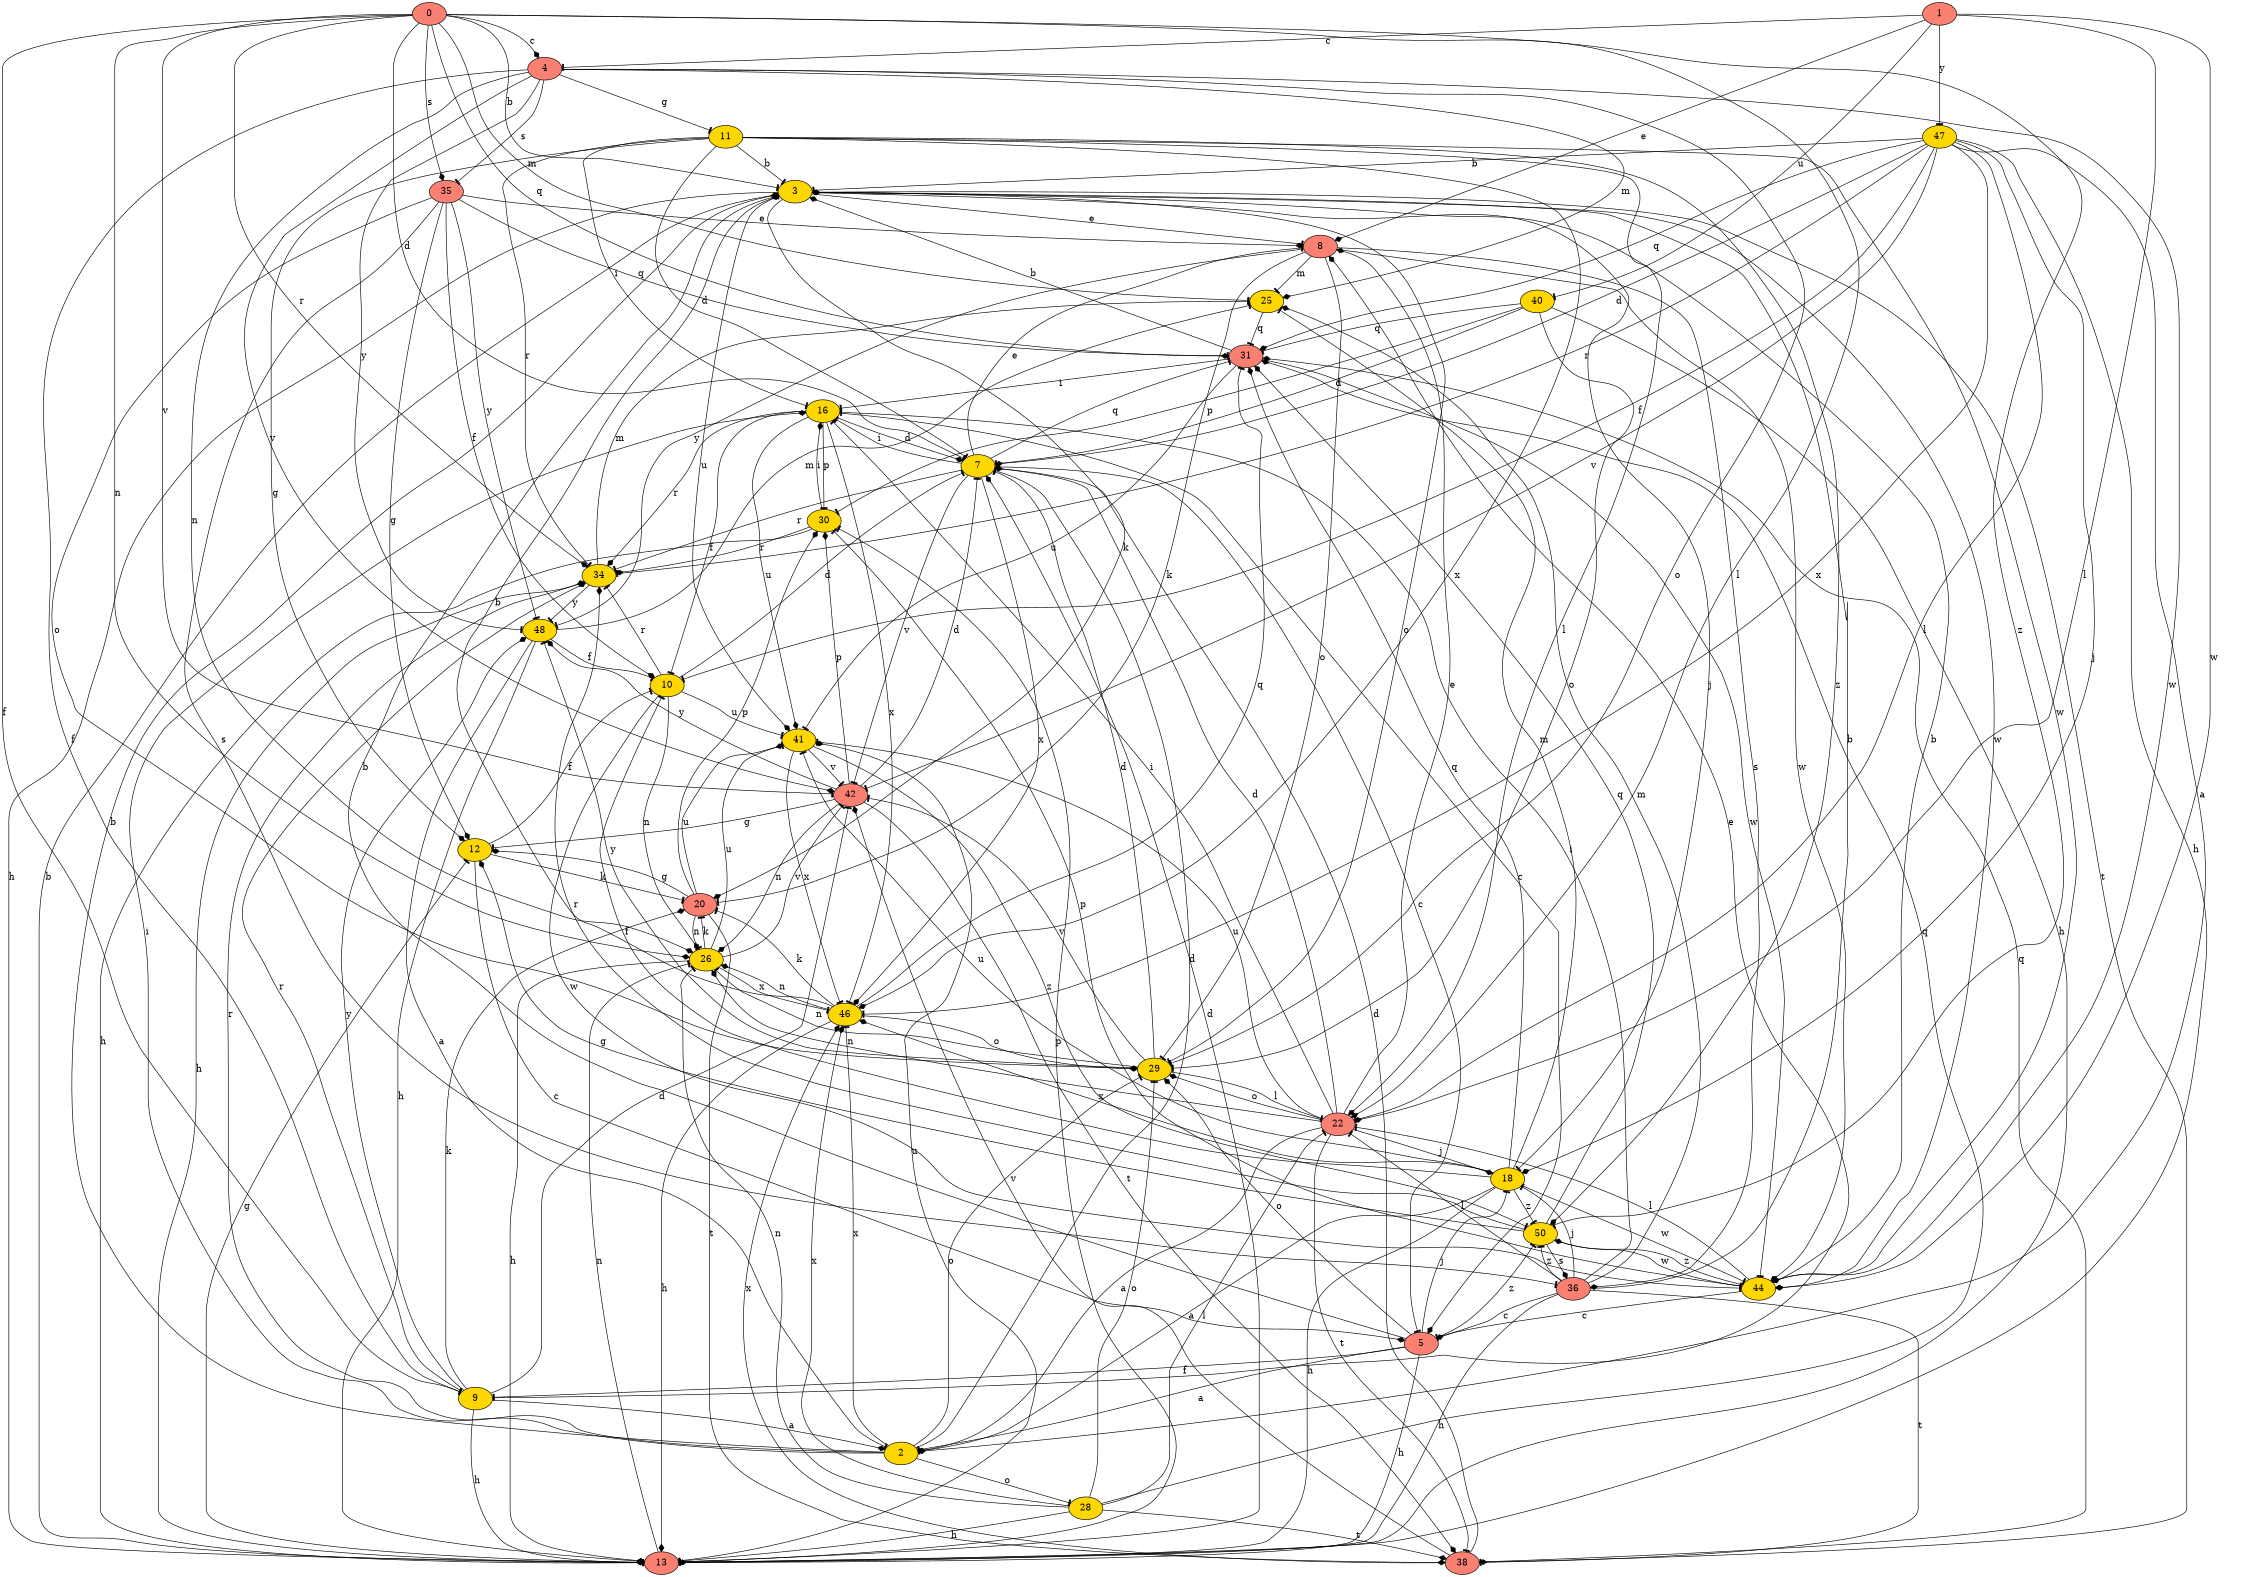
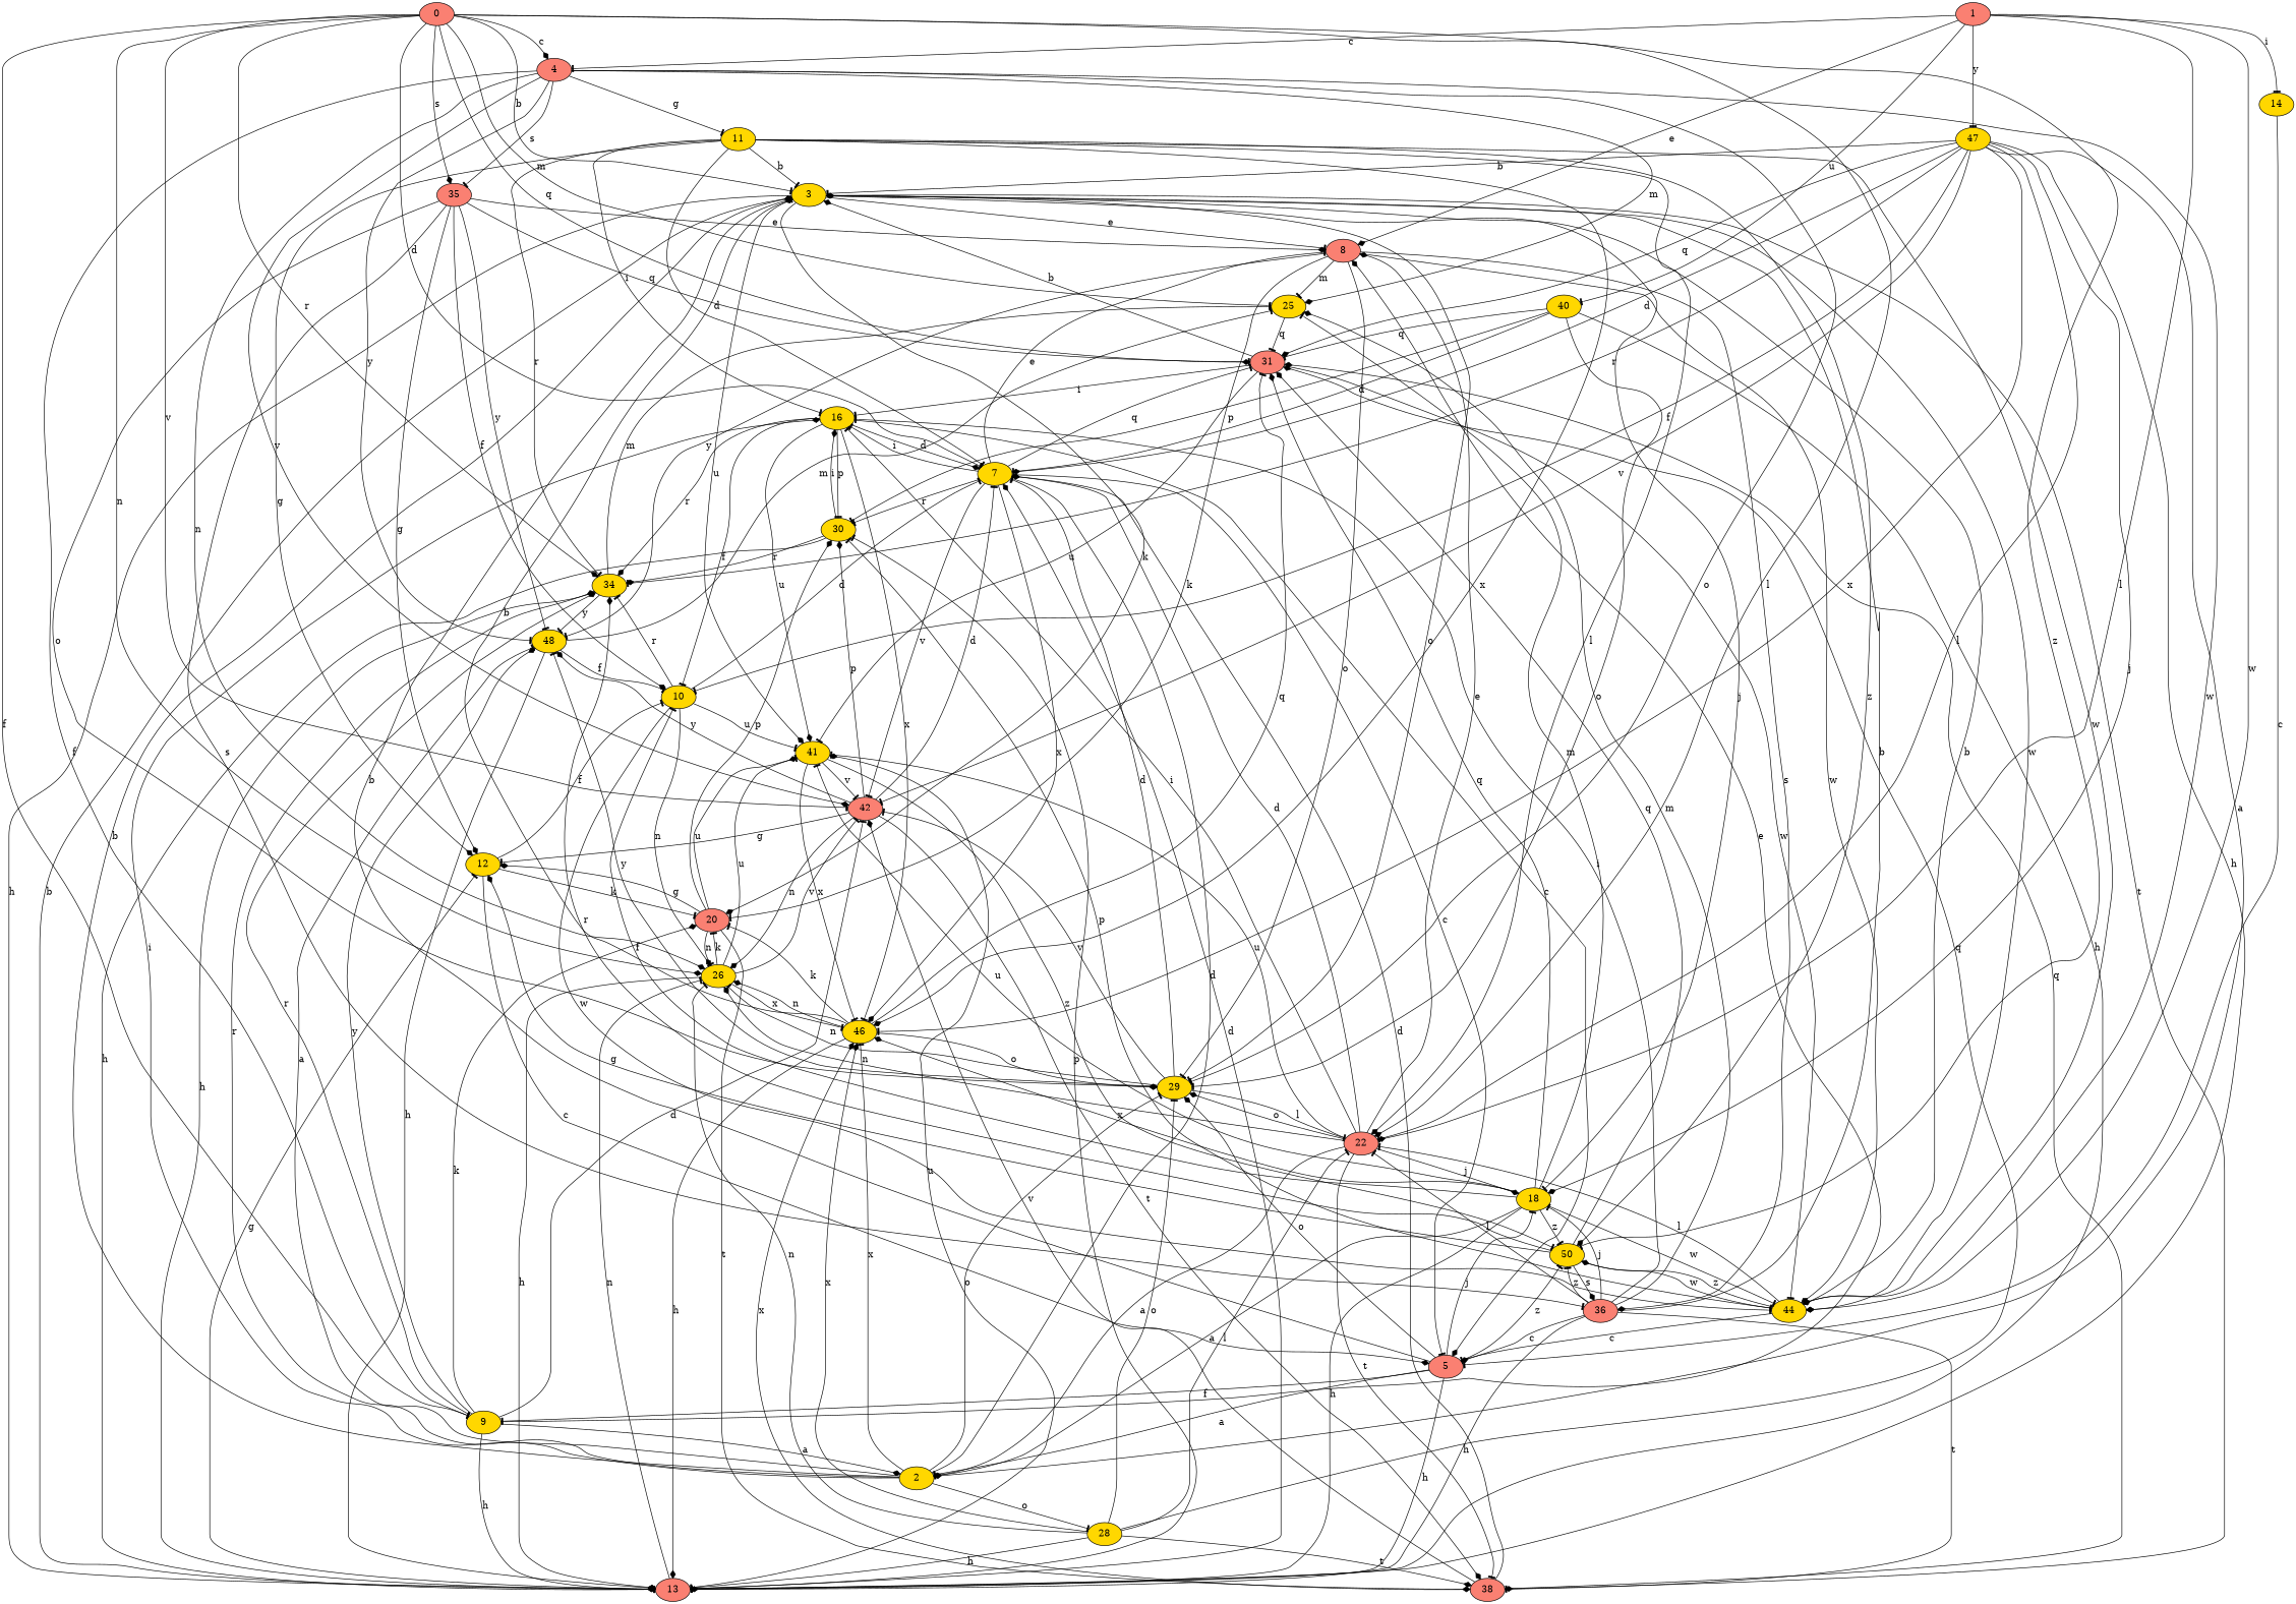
  strict digraph {
    node [fillcolor=gold style=filled]
    edge [arrowhead=tee]
    0 [fillcolor=salmon]
    3
    4 [fillcolor=salmon]
    7
    9
    22 [fillcolor=salmon]
    25
    26
    31 [fillcolor=salmon]
    34
    35 [fillcolor=salmon]
    42 [fillcolor=salmon]
    50
    8 [fillcolor=salmon]
    44
    29
    13 [fillcolor=salmon]
    18
    20 [fillcolor=salmon]
    38 [fillcolor=salmon]
    41
    11
    48
    16
    46
    5 [fillcolor=salmon]
    2
    36 [fillcolor=salmon]
    10
    12
    30
    1 [fillcolor=salmon]
+   14
    40
    47
    28
    0 -> 3 [label=b]
    0 -> 4 [arrowhead=diamond label=c]
    0 -> 7 [label=d]
    0 -> 9 [label=f]
    0 -> 22 [arrowhead=diamond label=l]
    0 -> 25 [label=m]
    0 -> 26 [arrowhead=diamond label=n]
    0 -> 31 [arrowhead=diamond label=q]
    0 -> 34 [arrowhead=diamond label=r]
    0 -> 35 [arrowhead=diamond label=s]
    0 -> 42 [label=v]
    0 -> 50 [label=z]
    3 -> 8 [label=e]
    3 -> 44 [arrowhead=diamond label=w]
    3 -> 29 [label=o]
    3 -> 13 [arrowhead=diamond label=h]
    3 -> 18 [label=j]
    3 -> 20 [arrowhead=diamond label=k]
    3 -> 38 [arrowhead=diamond label=t]
    3 -> 41 [arrowhead=diamond label=u]
    4 -> 9 [label=f]
    4 -> 25 [arrowhead=diamond label=m]
    4 -> 26 [arrowhead=diamond label=n]
    4 -> 35 [label=s]
    4 -> 42 [arrowhead=diamond label=v]
    4 -> 44 [arrowhead=diamond label=w]
    4 -> 29 [label=o]
    4 -> 11 [label=g]
    4 -> 48 [label=y]
    7 -> 31 [label=q]
-   7 -> 34 [label=r]
+   7 -> 30 [label=r]
    7 -> 42 [label=v]
    7 -> 8 [label=e]
    7 -> 16 [label=i]
    7 -> 46 [arrowhead=diamond label=x]
    7 -> 5 [label=c]
    9 -> 34 [arrowhead=diamond label=r]
    9 -> 42 [label=d]
    9 -> 8 [arrowhead=diamond label=e]
    9 -> 13 [arrowhead=diamond label=h]
    9 -> 20 [arrowhead=diamond label=k]
    9 -> 48 [arrowhead=diamond label=y]
    9 -> 2 [arrowhead=diamond label=a]
    22 -> 7 [arrowhead=diamond label=d]
    22 -> 26 [arrowhead=diamond label=n]
    22 -> 8 [arrowhead=diamond label=e]
    22 -> 29 [arrowhead=diamond label=o]
    22 -> 18 [arrowhead=diamond label=j]
    22 -> 38 [label=t]
    22 -> 41 [label=u]
    22 -> 16 [label=i]
    22 -> 2 [arrowhead=diamond label=a]
    25 -> 31 [label=q]
    26 -> 42 [label=v]
    26 -> 13 [arrowhead=diamond label=h]
    26 -> 20 [label=k]
    26 -> 41 [arrowhead=diamond label=u]
    26 -> 46 [label=x]
    31 -> 3 [arrowhead=diamond label=b]
    31 -> 44 [label=w]
    31 -> 41 [label=u]
    31 -> 16 [label=i]
    34 -> 25 [label=m]
    34 -> 13 [label=h]
    34 -> 48 [label=y]
    35 -> 31 [label=q]
    35 -> 8 [arrowhead=diamond label=e]
    35 -> 29 [arrowhead=diamond label=o]
    35 -> 48 [label=y]
    35 -> 36 [label=s]
    35 -> 10 [arrowhead=diamond label=f]
    35 -> 12 [arrowhead=diamond label=g]
    42 -> 7 [label=d]
    42 -> 26 [arrowhead=diamond label=n]
    42 -> 38 [arrowhead=diamond label=t]
    42 -> 48 [arrowhead=diamond label=y]
    42 -> 12 [label=g]
    42 -> 30 [arrowhead=diamond label=p]
    50 -> 31 [arrowhead=diamond label=q]
    50 -> 34 [arrowhead=diamond label=r]
    50 -> 44 [label=w]
    50 -> 36 [arrowhead=diamond label=s]
    50 -> 12 [arrowhead=diamond label=g]
    8 -> 25 [label=m]
    8 -> 44 [arrowhead=diamond label=w]
    8 -> 29 [label=o]
    8 -> 20 [label=k]
    8 -> 48 [label=y]
    8 -> 36 [arrowhead=diamond label=s]
    44 -> 3 [arrowhead=diamond label=b]
    44 -> 22 [label=l]
    44 -> 50 [arrowhead=diamond label=z]
    44 -> 5 [label=c]
    44 -> 30 [label=p]
    29 -> 7 [label=d]
    29 -> 22 [label=l]
    29 -> 26 [label=n]
    29 -> 42 [label=v]
    29 -> 48 [label=y]
    13 -> 3 [arrowhead=diamond label=b]
    13 -> 7 [arrowhead=diamond label=d]
    13 -> 26 [label=n]
    13 -> 41 [arrowhead=diamond label=u]
    13 -> 12 [label=g]
    13 -> 30 [label=p]
    18 -> 25 [label=m]
    18 -> 31 [arrowhead=diamond label=q]
    18 -> 50 [label=z]
    18 -> 44 [label=w]
    18 -> 13 [label=h]
    18 -> 41 [label=u]
    18 -> 46 [arrowhead=diamond label=x]
    18 -> 2 [label=a]
    18 -> 10 [label=f]
    20 -> 26 [label=n]
    20 -> 38 [arrowhead=diamond label=t]
    20 -> 41 [label=u]
    20 -> 12 [arrowhead=diamond label=g]
    20 -> 30 [arrowhead=diamond label=p]
    38 -> 7 [arrowhead=diamond label=d]
    38 -> 31 [arrowhead=diamond label=q]
    38 -> 42 [arrowhead=diamond label=v]
    38 -> 46 [arrowhead=diamond label=x]
    41 -> 42 [label=v]
    41 -> 50 [label=z]
    41 -> 46 [label=x]
    11 -> 3 [label=b]
    11 -> 7 [label=d]
    11 -> 22 [arrowhead=diamond label=l]
    11 -> 34 [label=r]
    11 -> 50 [arrowhead=diamond label=z]
    11 -> 44 [arrowhead=diamond label=w]
    11 -> 16 [label=i]
    11 -> 46 [arrowhead=diamond label=x]
    11 -> 12 [arrowhead=diamond label=g]
    48 -> 25 [label=m]
    48 -> 13 [arrowhead=diamond label=h]
-   48 -> 2 [label=a]
+   2 -> 48 [label=a]
    48 -> 10 [label=f]
    16 -> 7 [arrowhead=diamond label=d]
    16 -> 34 [arrowhead=diamond label=r]
    16 -> 41 [arrowhead=diamond label=u]
    16 -> 46 [label=x]
    16 -> 5 [arrowhead=diamond label=c]
    16 -> 10 [label=f]
    16 -> 30 [label=p]
    46 -> 3 [arrowhead=diamond label=b]
    46 -> 26 [arrowhead=diamond label=n]
    46 -> 31 [label=q]
    46 -> 29 [arrowhead=diamond label=o]
    46 -> 13 [arrowhead=diamond label=h]
    46 -> 20 [label=k]
    5 -> 3 [label=b]
    5 -> 9 [label=f]
    5 -> 50 [label=z]
    5 -> 29 [arrowhead=diamond label=o]
    5 -> 13 [arrowhead=diamond label=h]
    5 -> 18 [label=j]
    5 -> 2 [label=a]
    2 -> 3 [arrowhead=diamond label=b]
    2 -> 7 [label=d]
    2 -> 34 [arrowhead=diamond label=r]
    2 -> 29 [label=o]
    2 -> 16 [arrowhead=diamond label=i]
    2 -> 46 [label=x]
    2 -> 28 [label=o]
    36 -> 3 [arrowhead=diamond label=b]
    36 -> 22 [label=l]
    36 -> 25 [arrowhead=diamond label=m]
    36 -> 50 [label=z]
    36 -> 13 [label=h]
    36 -> 18 [label=j]
    36 -> 38 [label=t]
    36 -> 16 [label=i]
    36 -> 5 [arrowhead=diamond label=c]
    10 -> 7 [label=d]
    10 -> 26 [arrowhead=diamond label=n]
    10 -> 34 [label=r]
    10 -> 44 [label=w]
    10 -> 41 [label=u]
    12 -> 20 [label=k]
    12 -> 5 [arrowhead=diamond label=c]
    12 -> 10 [label=f]
    30 -> 34 [arrowhead=diamond label=r]
    30 -> 13 [label=h]
    30 -> 16 [arrowhead=diamond label=i]
    1 -> 4 [label=c]
    1 -> 22 [arrowhead=diamond label=l]
    1 -> 8 [arrowhead=diamond label=e]
    1 -> 44 [arrowhead=diamond label=w]
+   1 -> 14 [label=i]
    1 -> 40 [label=u]
    1 -> 47 [label=y]
+   14 -> 5 [label=c]
    40 -> 7 [label=d]
    40 -> 31 [label=q]
    40 -> 29 [label=o]
    40 -> 13 [arrowhead=diamond label=h]
    40 -> 30 [label=p]
    47 -> 3 [label=b]
    47 -> 7 [arrowhead=diamond label=d]
    47 -> 22 [label=l]
    47 -> 31 [arrowhead=diamond label=q]
    47 -> 34 [label=r]
    47 -> 42 [label=v]
    47 -> 13 [label=h]
    47 -> 18 [arrowhead=diamond label=j]
    47 -> 46 [label=x]
    47 -> 2 [arrowhead=diamond label=a]
    47 -> 10 [label=f]
    28 -> 22 [label=l]
    28 -> 26 [label=n]
    28 -> 31 [arrowhead=diamond label=q]
    28 -> 29 [label=o]
    28 -> 13 [label=h]
    28 -> 38 [arrowhead=diamond label=t]
    28 -> 46 [arrowhead=diamond label=x]
  }
